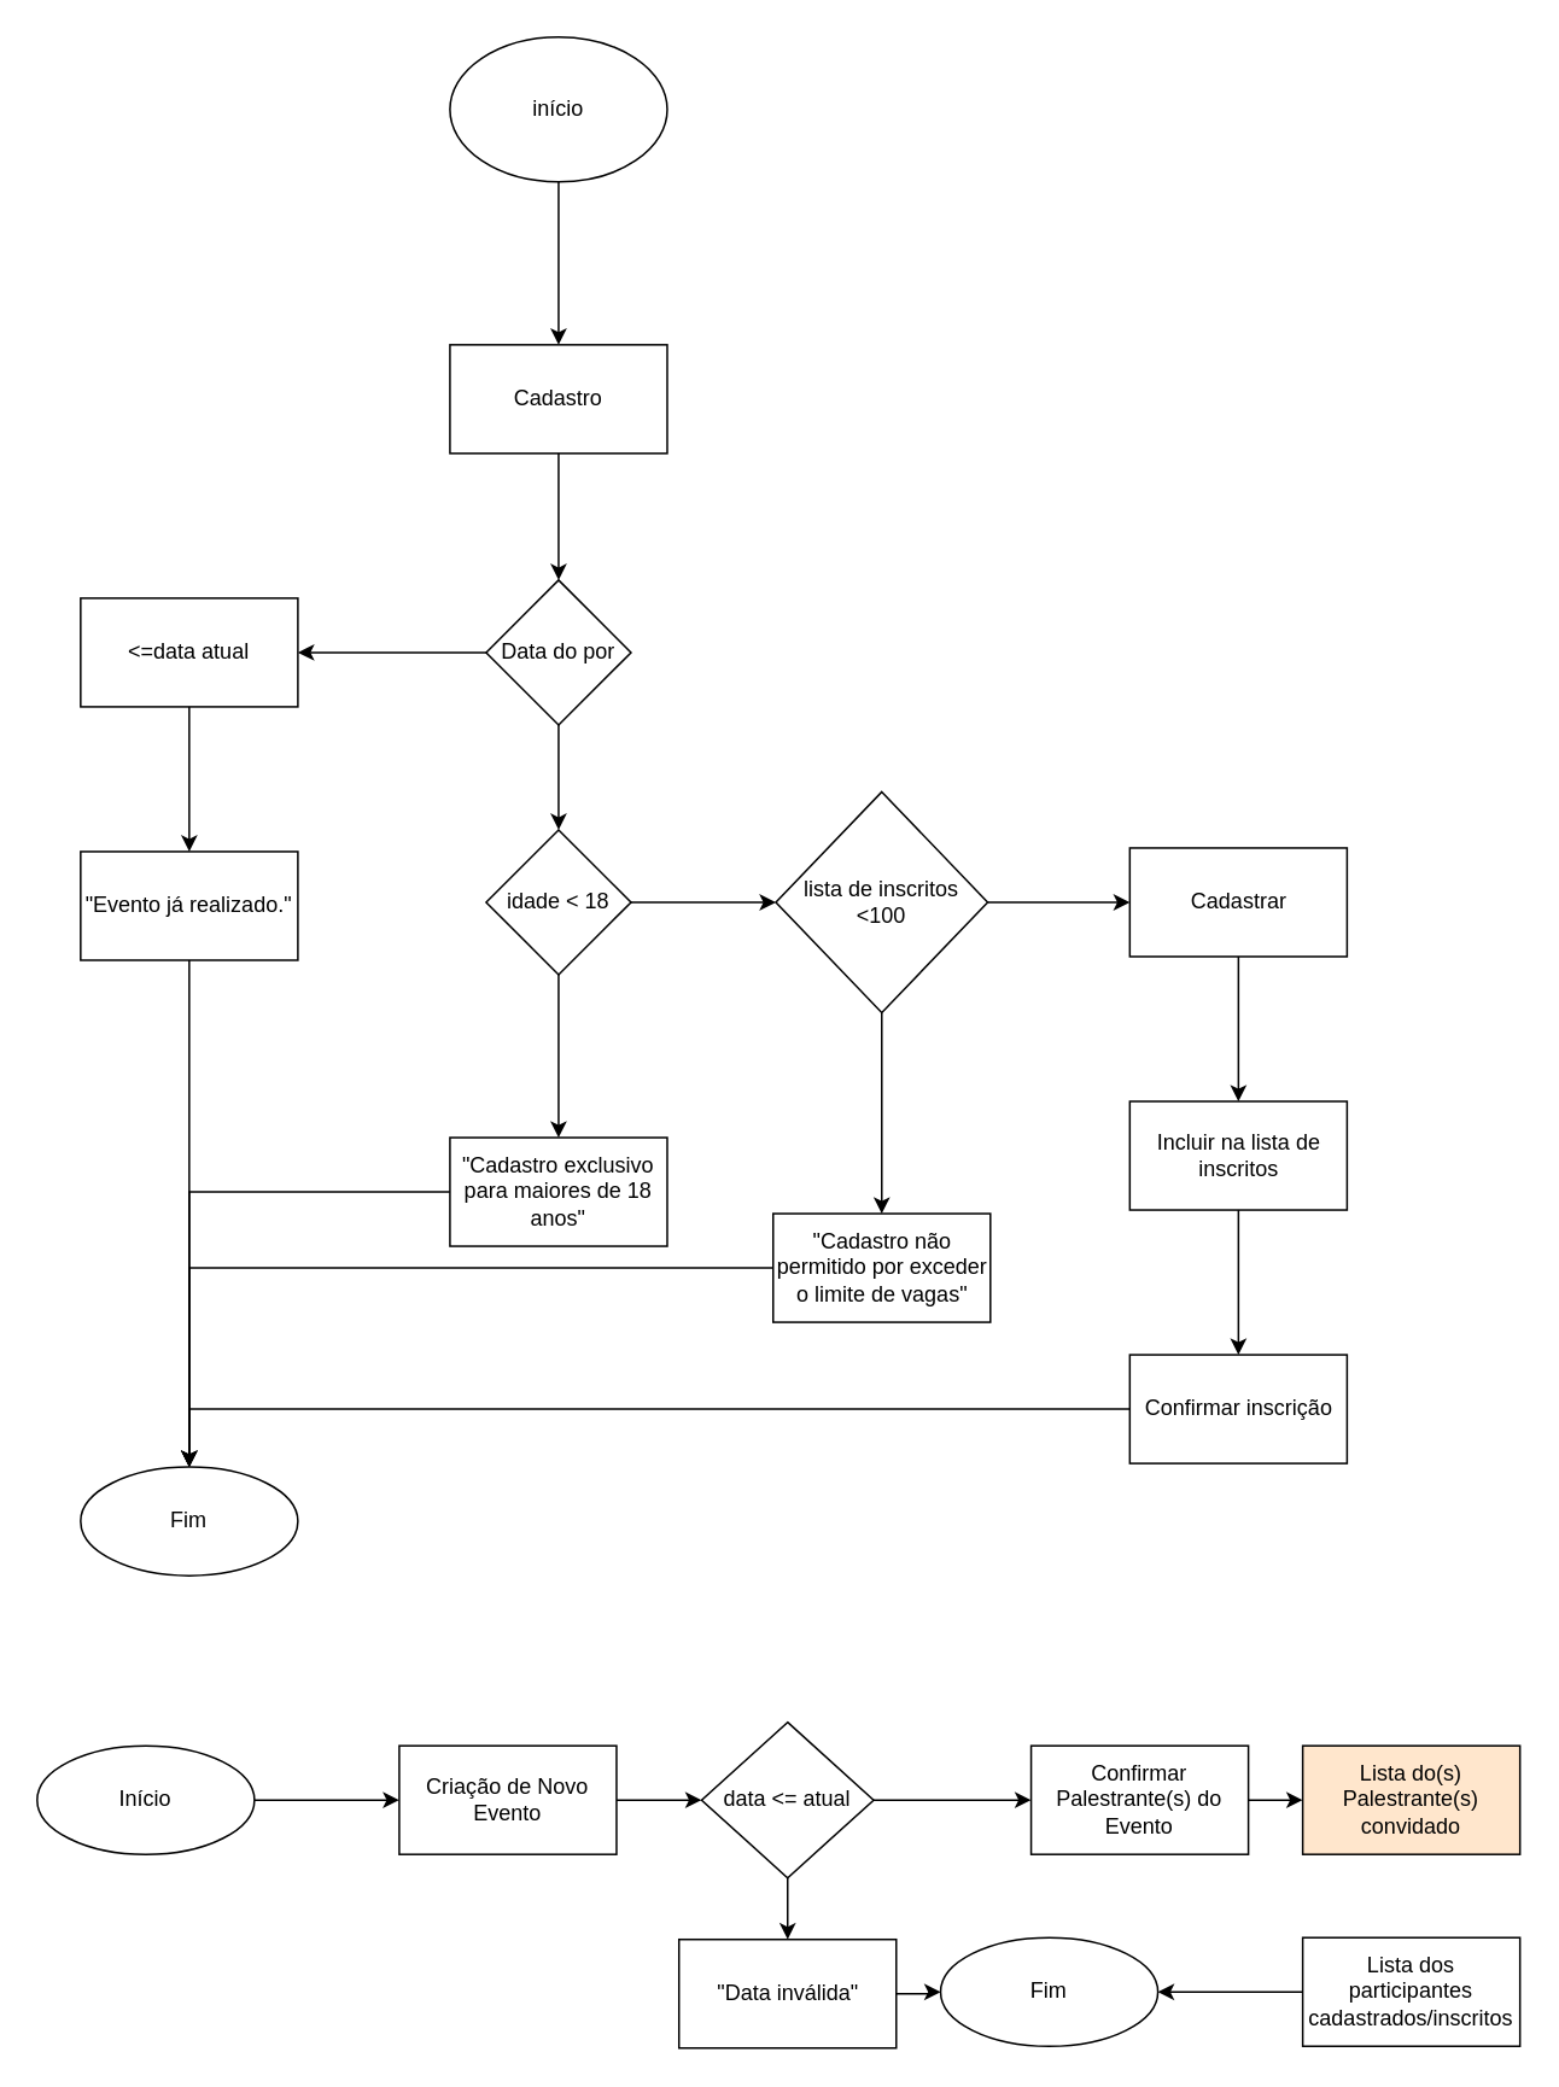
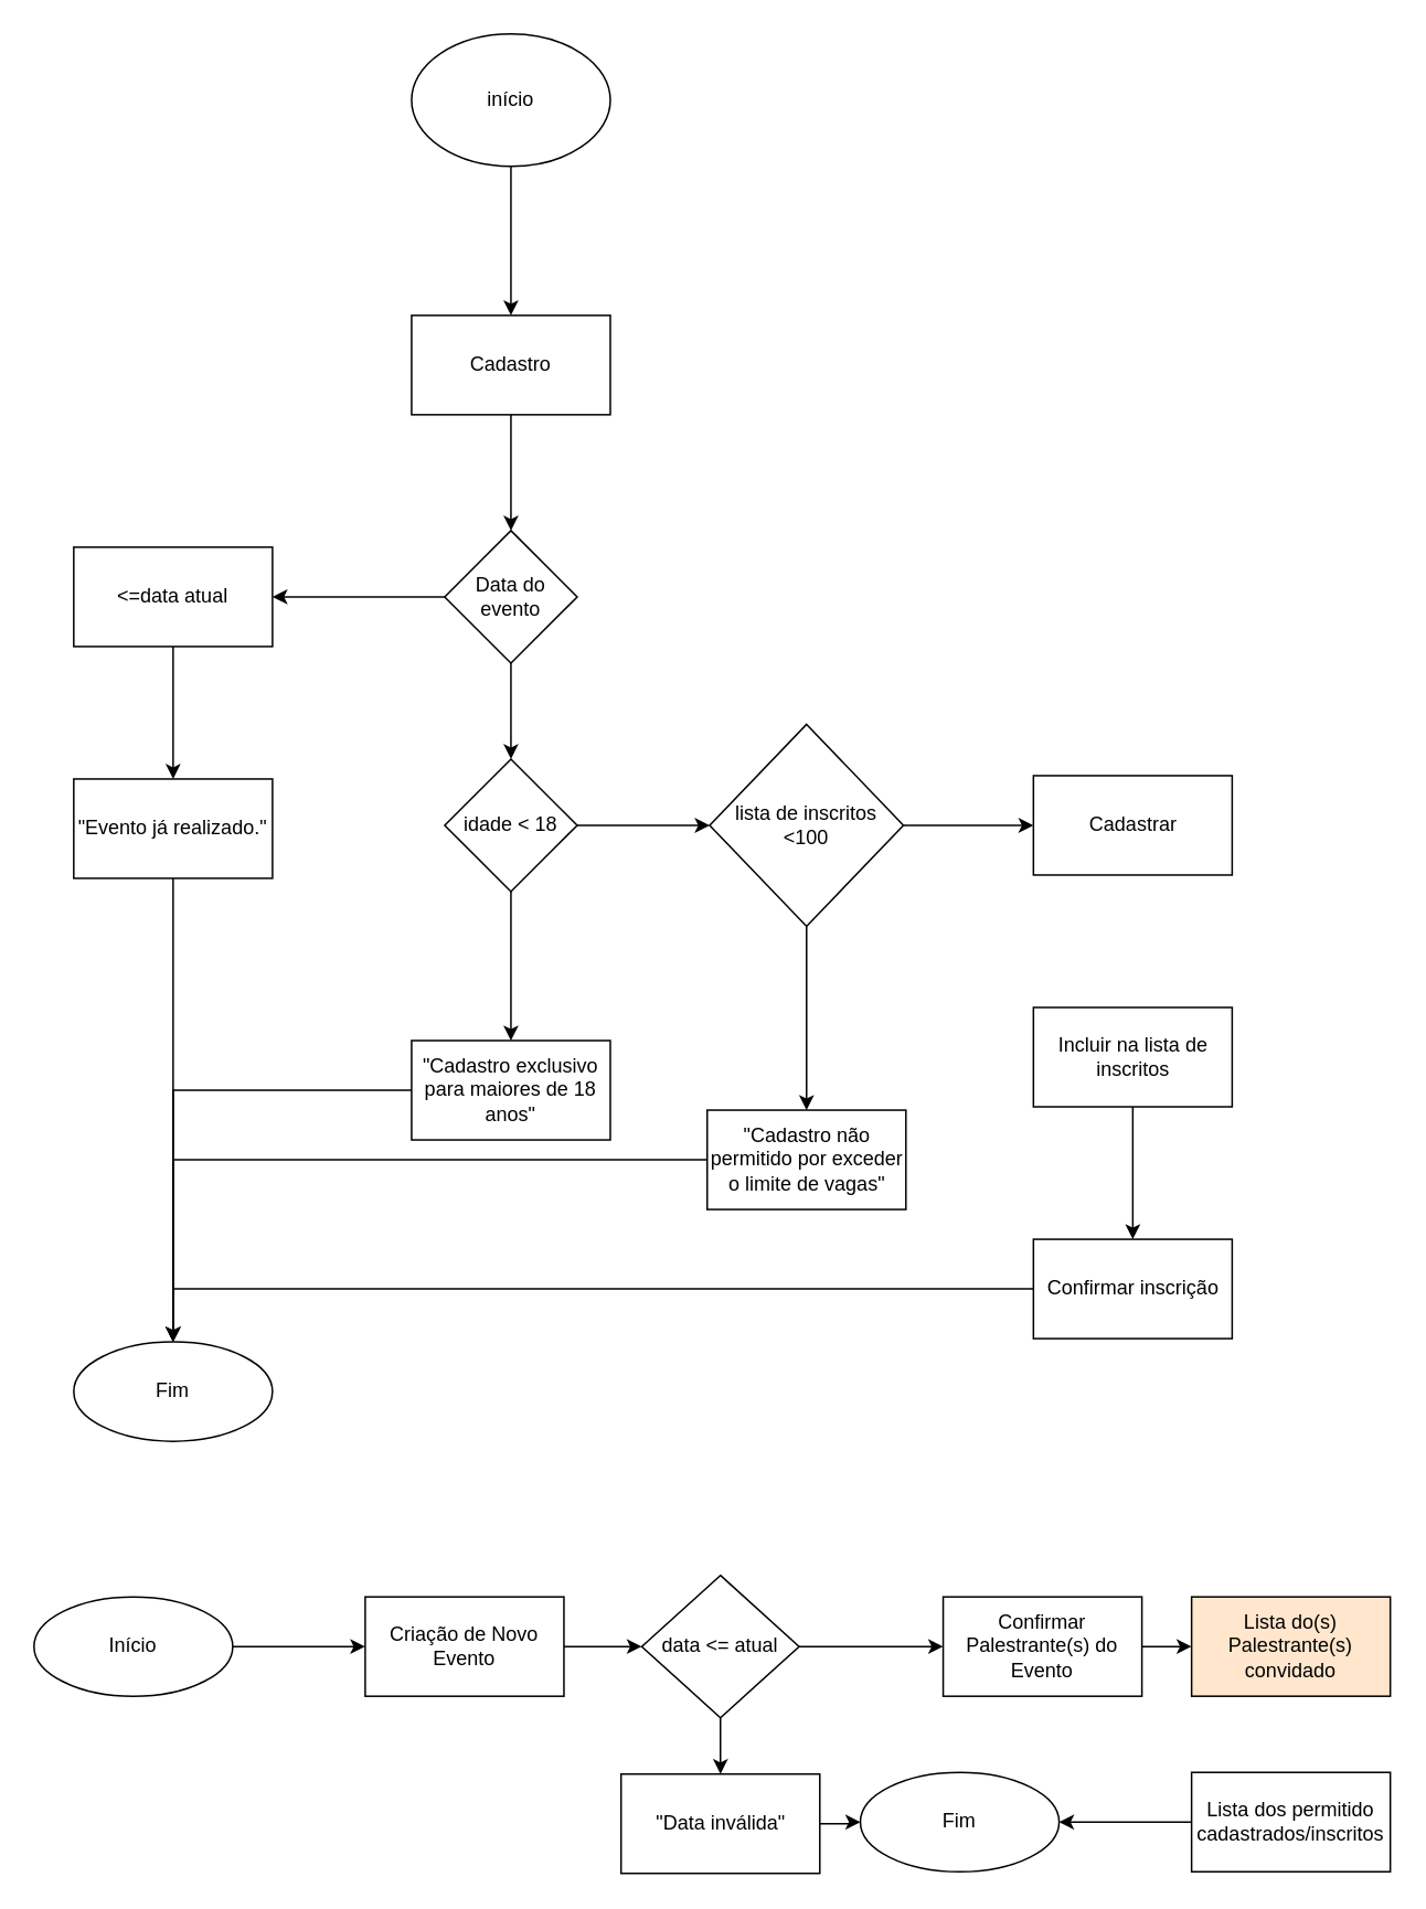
  <mxCell id="0" />
  <mxCell id="1" parent="0" />
  <mxCell id="2" value="" style="edgeStyle=orthogonalEdgeStyle;rounded=0;orthogonalLoop=1;jettySize=auto;html=1;" edge="1" parent="1" source="3" target="5"><mxGeometry relative="1" as="geometry" /></mxCell>
  <mxCell id="3" value="&lt;font style=&quot;vertical-align: inherit&quot;&gt;&lt;font style=&quot;vertical-align: inherit&quot;&gt;início&lt;/font&gt;&lt;/font&gt;" style="ellipse;whiteSpace=wrap;html=1;" vertex="1" parent="1"><mxGeometry x="248" y="20" width="120" height="80" as="geometry" /></mxCell>
  <mxCell id="4" value="" style="edgeStyle=orthogonalEdgeStyle;rounded=0;orthogonalLoop=1;jettySize=auto;html=1;" edge="1" parent="1" source="5" target="8"><mxGeometry relative="1" as="geometry" /></mxCell>
  <mxCell id="5" value="&lt;font style=&quot;vertical-align: inherit&quot;&gt;&lt;font style=&quot;vertical-align: inherit&quot;&gt;Cadastro&lt;/font&gt;&lt;/font&gt;" style="whiteSpace=wrap;html=1;" vertex="1" parent="1"><mxGeometry x="248" y="190" width="120" height="60" as="geometry" /></mxCell>
  <mxCell id="6" value="" style="edgeStyle=orthogonalEdgeStyle;rounded=0;orthogonalLoop=1;jettySize=auto;html=1;" edge="1" parent="1" source="8" target="10"><mxGeometry relative="1" as="geometry" /></mxCell>
  <mxCell id="7" value="" style="edgeStyle=orthogonalEdgeStyle;rounded=0;orthogonalLoop=1;jettySize=auto;html=1;" edge="1" parent="1" source="8" target="16"><mxGeometry relative="1" as="geometry" /></mxCell>
- <mxCell id="8" value="&lt;span&gt;&lt;font style=&quot;vertical-align: inherit&quot;&gt;&lt;font style=&quot;vertical-align: inherit&quot;&gt;&lt;font style=&quot;vertical-align: inherit&quot;&gt;&lt;font style=&quot;vertical-align: inherit&quot;&gt;Data do por&lt;/font&gt;&lt;/font&gt;&lt;/font&gt;&lt;/font&gt;&lt;/span&gt;" style="rhombus;whiteSpace=wrap;html=1;" vertex="1" parent="1"><mxGeometry x="268" y="320" width="80" height="80" as="geometry" /></mxCell>
+ <mxCell id="8" value="&lt;span&gt;&lt;font style=&quot;vertical-align: inherit&quot;&gt;&lt;font style=&quot;vertical-align: inherit&quot;&gt;&lt;font style=&quot;vertical-align: inherit&quot;&gt;&lt;font style=&quot;vertical-align: inherit&quot;&gt;Data do evento&lt;/font&gt;&lt;/font&gt;&lt;/font&gt;&lt;/font&gt;&lt;/span&gt;" style="rhombus;whiteSpace=wrap;html=1;" vertex="1" parent="1"><mxGeometry x="268" y="320" width="80" height="80" as="geometry" /></mxCell>
  <mxCell id="9" value="" style="edgeStyle=orthogonalEdgeStyle;rounded=0;orthogonalLoop=1;jettySize=auto;html=1;" edge="1" parent="1" source="10" target="12"><mxGeometry relative="1" as="geometry" /></mxCell>
  <mxCell id="10" value="&lt;font style=&quot;vertical-align: inherit&quot;&gt;&lt;font style=&quot;vertical-align: inherit&quot;&gt;&lt;font style=&quot;vertical-align: inherit&quot;&gt;&lt;font style=&quot;vertical-align: inherit&quot;&gt;&amp;lt;=data atual&lt;/font&gt;&lt;/font&gt;&lt;/font&gt;&lt;/font&gt;" style="whiteSpace=wrap;html=1;" vertex="1" parent="1"><mxGeometry x="44" y="330" width="120" height="60" as="geometry" /></mxCell>
  <mxCell id="11" value="" style="edgeStyle=orthogonalEdgeStyle;rounded=0;orthogonalLoop=1;jettySize=auto;html=1;" edge="1" parent="1" source="12" target="13"><mxGeometry relative="1" as="geometry" /></mxCell>
  <mxCell id="12" value="&lt;font style=&quot;vertical-align: inherit&quot;&gt;&lt;font style=&quot;vertical-align: inherit&quot;&gt;&quot;Evento já realizado.&quot;&lt;/font&gt;&lt;/font&gt;" style="whiteSpace=wrap;html=1;" vertex="1" parent="1"><mxGeometry x="44" y="470" width="120" height="60" as="geometry" /></mxCell>
  <mxCell id="13" value="&lt;font style=&quot;vertical-align: inherit&quot;&gt;&lt;font style=&quot;vertical-align: inherit&quot;&gt;Fim&lt;/font&gt;&lt;/font&gt;" style="ellipse;whiteSpace=wrap;html=1;" vertex="1" parent="1"><mxGeometry x="44" y="810" width="120" height="60" as="geometry" /></mxCell>
  <mxCell id="14" value="" style="edgeStyle=orthogonalEdgeStyle;rounded=0;orthogonalLoop=1;jettySize=auto;html=1;" edge="1" parent="1" source="16" target="18"><mxGeometry relative="1" as="geometry" /></mxCell>
  <mxCell id="15" value="" style="edgeStyle=orthogonalEdgeStyle;rounded=0;orthogonalLoop=1;jettySize=auto;html=1;" edge="1" parent="1" source="16" target="21"><mxGeometry relative="1" as="geometry" /></mxCell>
  <mxCell id="16" value="&lt;font style=&quot;vertical-align: inherit&quot;&gt;&lt;font style=&quot;vertical-align: inherit&quot;&gt;idade &amp;lt; 18&lt;/font&gt;&lt;/font&gt;" style="rhombus;whiteSpace=wrap;html=1;" vertex="1" parent="1"><mxGeometry x="268" y="458" width="80" height="80" as="geometry" /></mxCell>
  <mxCell id="17" style="edgeStyle=orthogonalEdgeStyle;rounded=0;orthogonalLoop=1;jettySize=auto;html=1;" edge="1" parent="1" source="18" target="13"><mxGeometry relative="1" as="geometry"><mxPoint x="95" y="658" as="targetPoint" /></mxGeometry></mxCell>
  <mxCell id="18" value="&lt;font style=&quot;vertical-align: inherit&quot;&gt;&lt;font style=&quot;vertical-align: inherit&quot;&gt;&quot;Cadastro exclusivo para maiores de 18 anos&quot;&lt;/font&gt;&lt;/font&gt;" style="whiteSpace=wrap;html=1;" vertex="1" parent="1"><mxGeometry x="248" y="628" width="120" height="60" as="geometry" /></mxCell>
  <mxCell id="19" value="" style="edgeStyle=orthogonalEdgeStyle;rounded=0;orthogonalLoop=1;jettySize=auto;html=1;" edge="1" parent="1" source="21" target="23"><mxGeometry relative="1" as="geometry" /></mxCell>
  <mxCell id="20" value="" style="edgeStyle=orthogonalEdgeStyle;rounded=0;orthogonalLoop=1;jettySize=auto;html=1;" edge="1" parent="1" source="21" target="25"><mxGeometry relative="1" as="geometry" /></mxCell>
  <mxCell id="21" value="lista de inscritos &amp;lt;100" style="rhombus;whiteSpace=wrap;html=1;" vertex="1" parent="1"><mxGeometry x="428" y="437" width="117" height="122" as="geometry" /></mxCell>
- <mxCell id="22" value="" style="edgeStyle=orthogonalEdgeStyle;rounded=0;orthogonalLoop=1;jettySize=auto;html=1;" edge="1" parent="1" source="23" target="27"><mxGeometry relative="1" as="geometry" /></mxCell>
  <mxCell id="23" value="Cadastrar" style="whiteSpace=wrap;html=1;" vertex="1" parent="1"><mxGeometry x="623.5" y="468" width="120" height="60" as="geometry" /></mxCell>
  <mxCell id="24" style="edgeStyle=orthogonalEdgeStyle;rounded=0;orthogonalLoop=1;jettySize=auto;html=1;entryX=0.5;entryY=0;entryDx=0;entryDy=0;" edge="1" parent="1" source="25" target="13"><mxGeometry relative="1" as="geometry" /></mxCell>
  <mxCell id="25" value="&quot;Cadastro não permitido por exceder o limite de vagas&quot;" style="whiteSpace=wrap;html=1;" vertex="1" parent="1"><mxGeometry x="426.5" y="670" width="120" height="60" as="geometry" /></mxCell>
  <mxCell id="26" value="" style="edgeStyle=orthogonalEdgeStyle;rounded=0;orthogonalLoop=1;jettySize=auto;html=1;" edge="1" parent="1" source="27" target="29"><mxGeometry relative="1" as="geometry" /></mxCell>
  <mxCell id="27" value="Incluir na lista de inscritos" style="whiteSpace=wrap;html=1;" vertex="1" parent="1"><mxGeometry x="623.5" y="608" width="120" height="60" as="geometry" /></mxCell>
  <mxCell id="28" style="edgeStyle=orthogonalEdgeStyle;rounded=0;orthogonalLoop=1;jettySize=auto;html=1;entryX=0.5;entryY=0;entryDx=0;entryDy=0;" edge="1" parent="1" source="29" target="13"><mxGeometry relative="1" as="geometry" /></mxCell>
  <mxCell id="29" value="Confirmar inscrição" style="whiteSpace=wrap;html=1;" vertex="1" parent="1"><mxGeometry x="623.5" y="748" width="120" height="60" as="geometry" /></mxCell>
  <mxCell id="30" value="" style="edgeStyle=orthogonalEdgeStyle;rounded=0;orthogonalLoop=1;jettySize=auto;html=1;" edge="1" parent="1"><mxGeometry relative="1" as="geometry"><mxPoint x="645" y="90" as="sourcePoint" /></mxGeometry></mxCell>
  <mxCell id="31" value="" style="edgeStyle=orthogonalEdgeStyle;rounded=0;orthogonalLoop=1;jettySize=auto;html=1;" edge="1" parent="1"><mxGeometry relative="1" as="geometry"><mxPoint x="645" y="230" as="sourcePoint" /></mxGeometry></mxCell>
  <mxCell id="32" value="" style="edgeStyle=orthogonalEdgeStyle;rounded=0;orthogonalLoop=1;jettySize=auto;html=1;" edge="1" parent="1"><mxGeometry relative="1" as="geometry"><mxPoint x="645" y="320" as="sourcePoint" /></mxGeometry></mxCell>
  <mxCell id="33" value="" style="edgeStyle=orthogonalEdgeStyle;rounded=0;orthogonalLoop=1;jettySize=auto;html=1;" edge="1" parent="1" source="34" target="35"><mxGeometry relative="1" as="geometry" /></mxCell>
  <mxCell id="34" value="Confirmar Palestrante(s) do Evento" style="whiteSpace=wrap;html=1;" vertex="1" parent="1"><mxGeometry x="569" y="964" width="120" height="60" as="geometry" /></mxCell>
  <mxCell id="35" value="Lista do(s) Palestrante(s) convidado" style="whiteSpace=wrap;html=1;fillColor=#ffe6cc;" vertex="1" parent="1"><mxGeometry x="719" y="964" width="120" height="60" as="geometry" /></mxCell>
  <mxCell id="36" value="" style="edgeStyle=orthogonalEdgeStyle;rounded=0;orthogonalLoop=1;jettySize=auto;html=1;" edge="1" parent="1" source="37" target="47"><mxGeometry relative="1" as="geometry" /></mxCell>
- <mxCell id="37" value="Lista dos participantes cadastrados/inscritos" style="whiteSpace=wrap;html=1;" vertex="1" parent="1"><mxGeometry x="719" y="1070" width="120" height="60" as="geometry" /></mxCell>
+ <mxCell id="37" value="Lista dos permitido cadastrados/inscritos" style="whiteSpace=wrap;html=1;" vertex="1" parent="1"><mxGeometry x="719" y="1070" width="120" height="60" as="geometry" /></mxCell>
  <mxCell id="38" value="" style="edgeStyle=orthogonalEdgeStyle;rounded=0;orthogonalLoop=1;jettySize=auto;html=1;" edge="1" parent="1" source="39" target="41"><mxGeometry relative="1" as="geometry" /></mxCell>
  <mxCell id="39" value="Início" style="ellipse;whiteSpace=wrap;html=1;" vertex="1" parent="1"><mxGeometry x="20" y="964" width="120" height="60" as="geometry" /></mxCell>
  <mxCell id="40" value="" style="edgeStyle=orthogonalEdgeStyle;rounded=0;orthogonalLoop=1;jettySize=auto;html=1;" edge="1" parent="1" source="41" target="44"><mxGeometry relative="1" as="geometry" /></mxCell>
  <mxCell id="41" value="Criação de Novo Evento" style="whiteSpace=wrap;html=1;" vertex="1" parent="1"><mxGeometry x="220" y="964" width="120" height="60" as="geometry" /></mxCell>
  <mxCell id="42" value="" style="edgeStyle=orthogonalEdgeStyle;rounded=0;orthogonalLoop=1;jettySize=auto;html=1;" edge="1" parent="1" source="44" target="46"><mxGeometry relative="1" as="geometry" /></mxCell>
  <mxCell id="43" value="" style="edgeStyle=orthogonalEdgeStyle;rounded=0;orthogonalLoop=1;jettySize=auto;html=1;entryX=0;entryY=0.5;entryDx=0;entryDy=0;" edge="1" parent="1" source="44" target="34"><mxGeometry relative="1" as="geometry"><mxPoint x="549.5" y="994" as="targetPoint" /></mxGeometry></mxCell>
  <mxCell id="44" value="data &amp;lt;= atual" style="rhombus;whiteSpace=wrap;html=1;" vertex="1" parent="1"><mxGeometry x="387" y="951" width="95" height="86" as="geometry" /></mxCell>
  <mxCell id="45" style="edgeStyle=orthogonalEdgeStyle;rounded=0;orthogonalLoop=1;jettySize=auto;html=1;entryX=0;entryY=0.5;entryDx=0;entryDy=0;" edge="1" parent="1" source="46" target="47"><mxGeometry relative="1" as="geometry" /></mxCell>
  <mxCell id="46" value="&quot;Data inválida&quot;" style="whiteSpace=wrap;html=1;" vertex="1" parent="1"><mxGeometry x="374.5" y="1071" width="120" height="60" as="geometry" /></mxCell>
  <mxCell id="47" value="Fim" style="ellipse;whiteSpace=wrap;html=1;" vertex="1" parent="1"><mxGeometry x="519" y="1070" width="120" height="60" as="geometry" /></mxCell>
